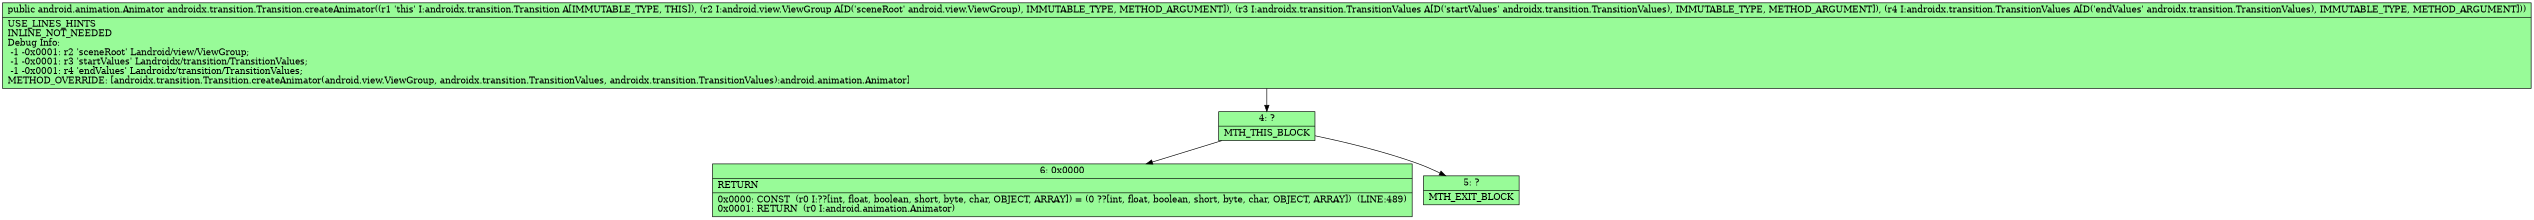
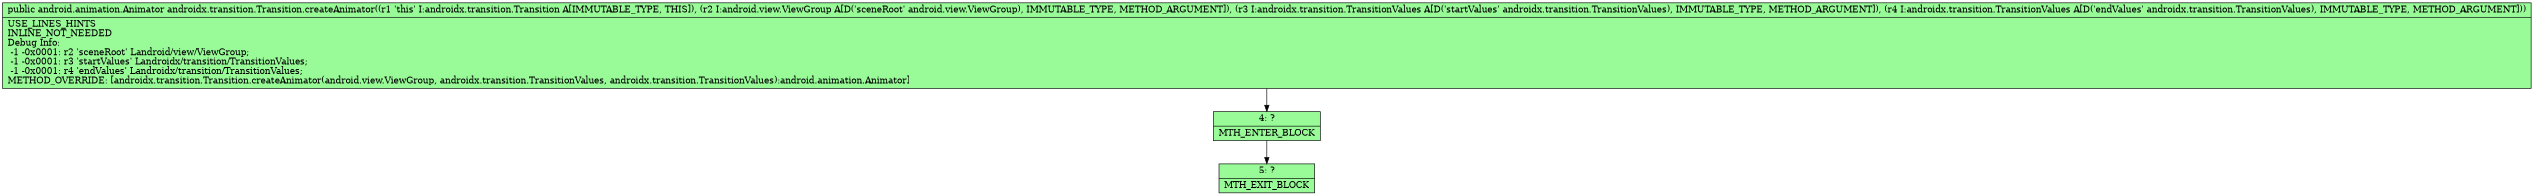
  digraph {
    node [fillcolor=palegreen shape=record style=filled]
-   n1 [label="{4\:\ ?|MTH_THIS_BLOCK\l}"]
-   n2 [label="{6\:\ 0x0000|RETURN\l|0x0000: CONST  (r0 I:??[int, float, boolean, short, byte, char, OBJECT, ARRAY]) = (0 ??[int, float, boolean, short, byte, char, OBJECT, ARRAY])  (LINE:489)\l0x0001: RETURN  (r0 I:android.animation.Animator) \l}"]
+   n1 [label="{4\:\ ?|MTH_ENTER_BLOCK\l}"]
    n3 [label="{5\:\ ?|MTH_EXIT_BLOCK\l}"]
    n4 [label="{public android.animation.Animator androidx.transition.Transition.createAnimator((r1 'this' I:androidx.transition.Transition A[IMMUTABLE_TYPE, THIS]), (r2 I:android.view.ViewGroup A[D('sceneRoot' android.view.ViewGroup), IMMUTABLE_TYPE, METHOD_ARGUMENT]), (r3 I:androidx.transition.TransitionValues A[D('startValues' androidx.transition.TransitionValues), IMMUTABLE_TYPE, METHOD_ARGUMENT]), (r4 I:androidx.transition.TransitionValues A[D('endValues' androidx.transition.TransitionValues), IMMUTABLE_TYPE, METHOD_ARGUMENT]))  | USE_LINES_HINTS\lINLINE_NOT_NEEDED\lDebug Info:\l  \-1 \-0x0001: r2 'sceneRoot' Landroid\/view\/ViewGroup;\l  \-1 \-0x0001: r3 'startValues' Landroidx\/transition\/TransitionValues;\l  \-1 \-0x0001: r4 'endValues' Landroidx\/transition\/TransitionValues;\lMETHOD_OVERRIDE: [androidx.transition.Transition.createAnimator(android.view.ViewGroup, androidx.transition.TransitionValues, androidx.transition.TransitionValues):android.animation.Animator]\l}"]
-   n1 -> n2
    n1 -> n3
    n4 -> n1
  }
